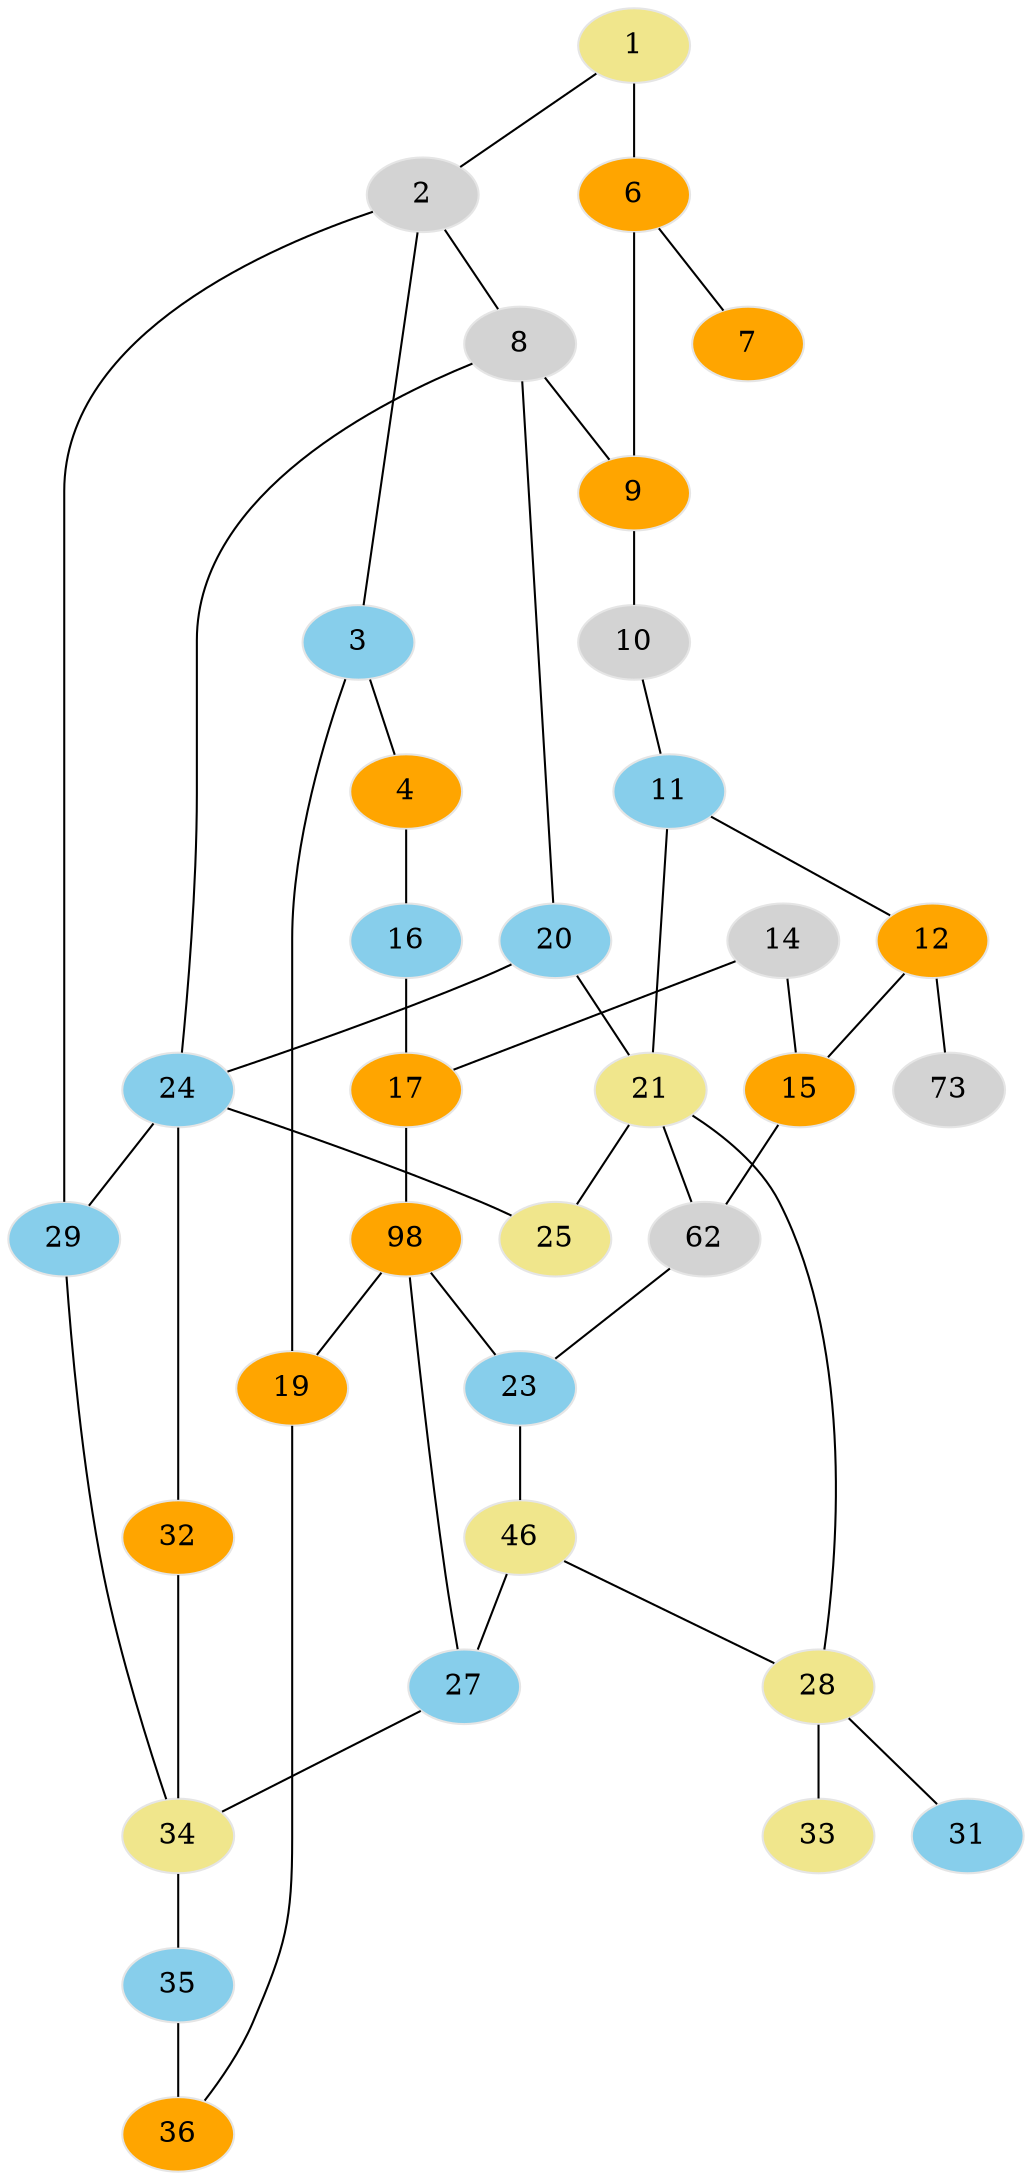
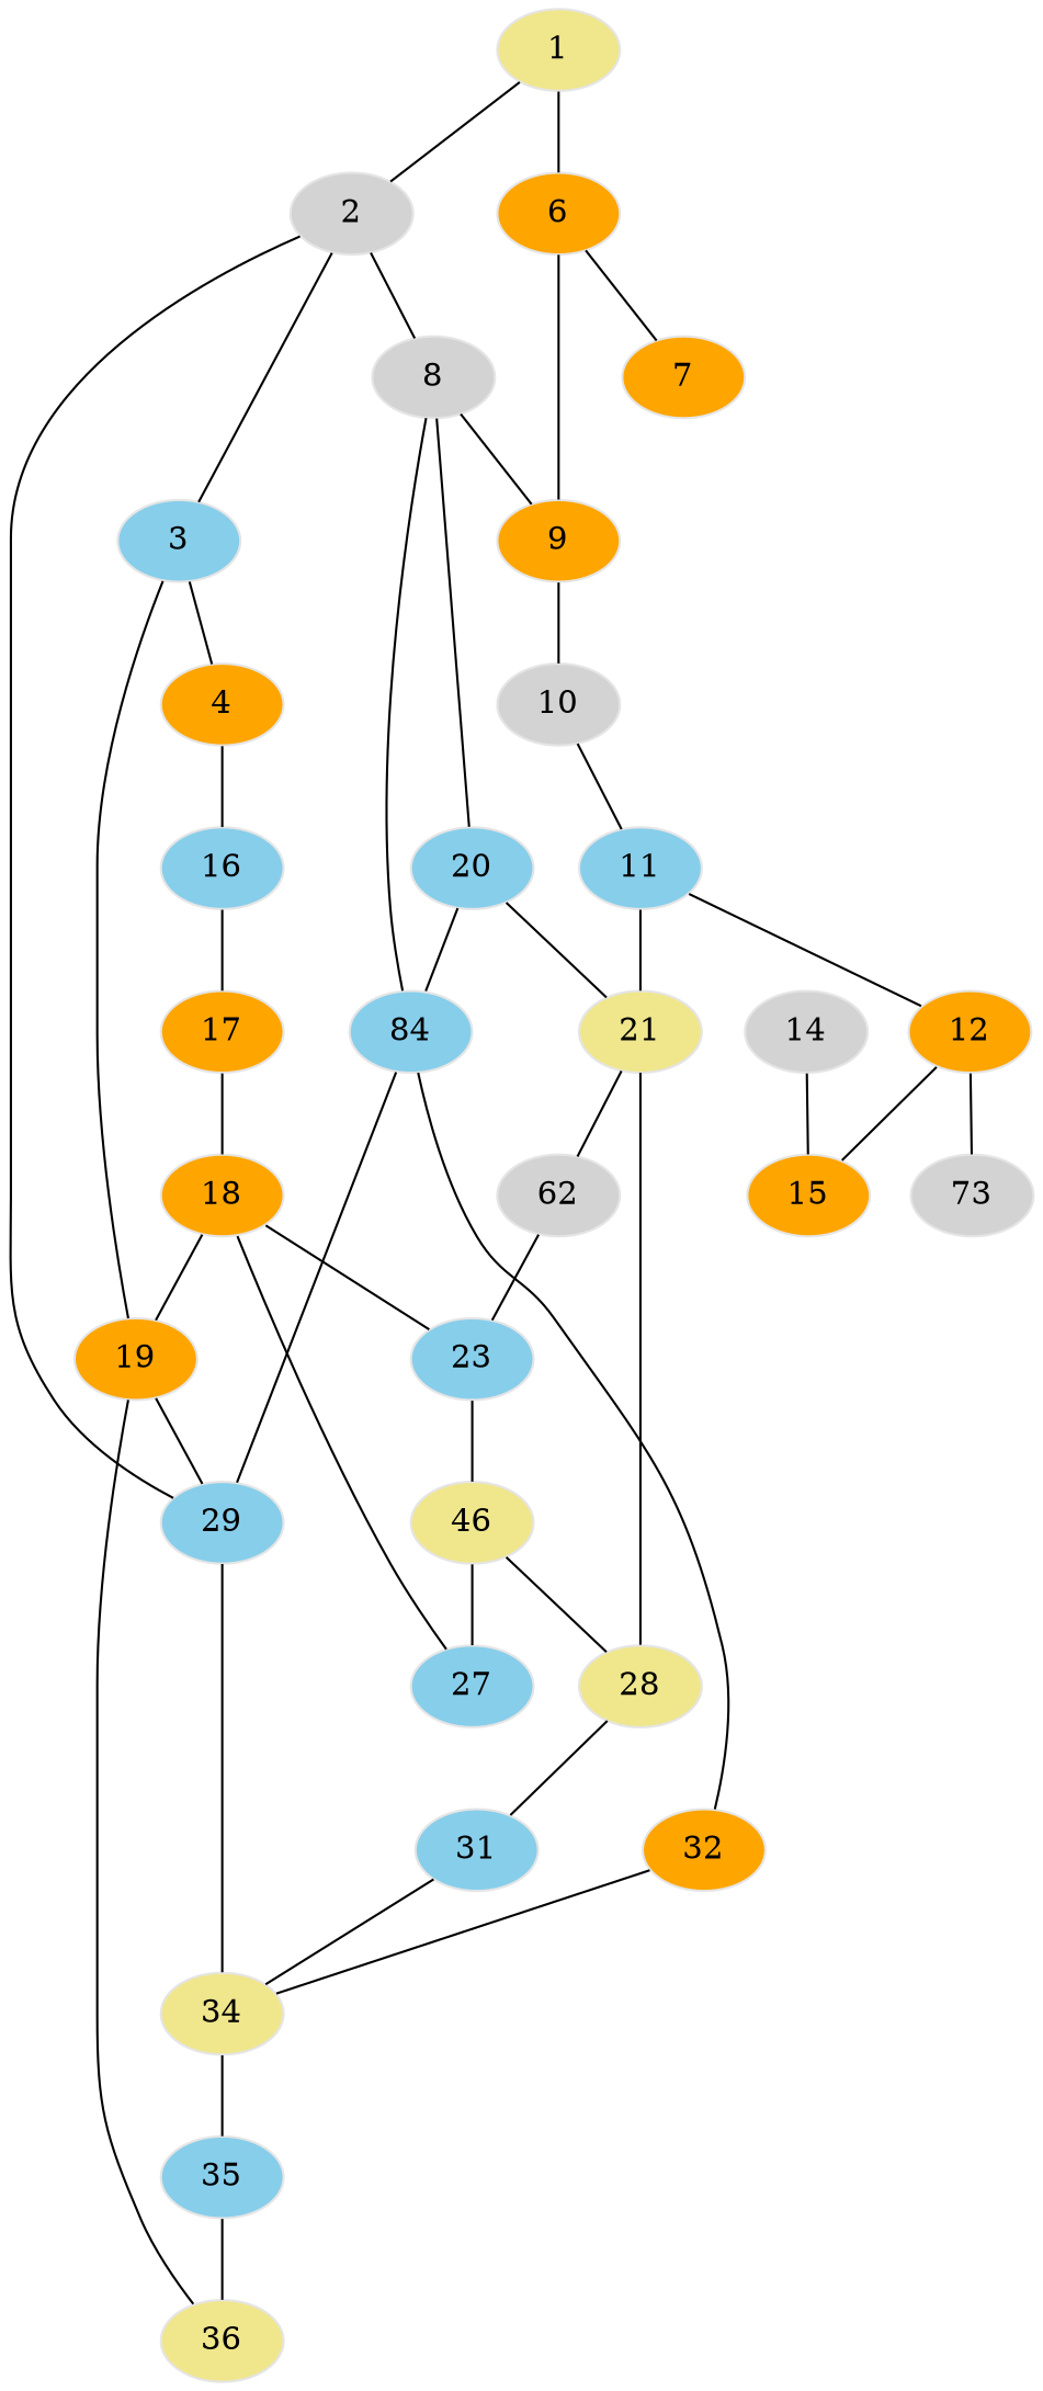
  graph {
    node [color=gray90 fillcolor=orange style=filled]
    edge [weight=1.0]
    1 [fillcolor=khaki]
    2 [fillcolor=lightgrey]
    6
    3 [fillcolor=skyblue]
    8 [fillcolor=lightgrey]
    29 [fillcolor=skyblue]
    7
    9
    4
    19
    20 [fillcolor=skyblue]
-   24 [fillcolor=skyblue]
+   24 [fillcolor=skyblue label=84]
    34 [fillcolor=khaki]
    16 [fillcolor=skyblue]
-   36
+   36 [fillcolor=khaki]
    17
    n17 [fillcolor=lightgrey label=73]
    10 [fillcolor=lightgrey]
    21 [fillcolor=khaki]
-   25 [fillcolor=khaki]
    32
    11 [fillcolor=skyblue]
    12
    15
    n25 [fillcolor=lightgrey label=62]
    28 [fillcolor=khaki]
    14 [fillcolor=lightgrey]
-   18 [label=98]
+   18
    23 [fillcolor=skyblue]
    27 [fillcolor=skyblue]
    n31 [fillcolor=khaki label=46]
    31 [fillcolor=skyblue]
-   33 [fillcolor=khaki]
    35 [fillcolor=skyblue]
    1 -- 2
    1 -- 6 [weight=2.0]
    2 -- 3
    2 -- 8
    2 -- 29
    6 -- 7 [weight=2.0]
    6 -- 9 [weight=2.0]
    3 -- 4
    3 -- 19 [weight=2.0]
    8 -- 9 [weight=2.0]
    8 -- 20
    8 -- 24
    29 -- 34
    9 -- 10 [weight=2.0]
    4 -- 16
+   19 -- 29
    19 -- 36 [weight=2.0]
    20 -- 24
    20 -- 21
    24 -- 29
-   24 -- 25 [weight=2.0]
    24 -- 32
    34 -- 35 [weight=2.0]
    16 -- 17
    17 -- 18
    10 -- 11
-   21 -- 25
    21 -- n25
    21 -- 28 [weight=2.0]
    32 -- 34
    11 -- 21
    11 -- 12
    12 -- n17
    12 -- 15
-   15 -- n25
    n25 -- 23
    28 -- 31
-   28 -- 33 [weight=2.0]
-   14 -- 17
    14 -- 15
    18 -- 19 [weight=2.0]
    18 -- 23
    18 -- 27
    23 -- n31
    n31 -- 28
    n31 -- 27 [weight=2.0]
-   27 -- 34
+   31 -- 34
    35 -- 36 [weight=4.0]
  }
